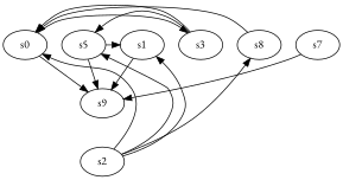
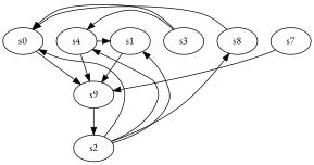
  digraph {
    fontname="EB Garamond"
    node [fontname="EB Garamond" player=1]
    edge [fontname="EB Garamond"]
    s0
    s3
    n3 [label=s9]
-   s4 [label=s5]
+   s4
    s2
    s1 [player=0]
    s8 [player=0]
    s7
-   s0 -> s3 [constraint="time % 2 == 0 && time % 4 == 1"]
    s0 -> n3 [constraint="time == 5 || time == 8 || time == 12 || time == 14 || time == 15"]
    s3 -> s0 [constraint="time % 4 == 1 && time % 4 == 2"]
    s3 -> s4 [constraint="time % 2 == 1 || time % 2 == 1"]
+   n3 -> s2
    s4 -> n3
    s4 -> s1 [constraint="time % 2 == 0 || time % 2 == 1"]
    s2 -> s0 [constraint="time % 3 == 2 || time % 5 == 2"]
    s2 -> s4 [constraint="time % 3 == 1 && time % 4 == 2"]
    s2 -> s1 [constraint="time % 4 == 0 || time % 5 == 3"]
    s2 -> s8 [constraint="time % 4 == 0 || time % 5 == 0"]
    s1 -> n3 [constraint="!(time % 3 == 2)"]
    s8 -> s0 [constraint="time % 5 == 4 || time % 3 == 0"]
    s7 -> n3
  }
